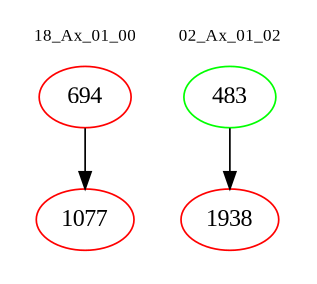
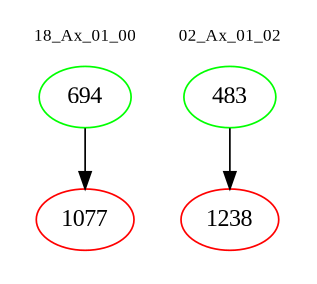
  digraph {
    fontname="Liberation Serif"
    node [color=green fontname="Liberation Serif"]
    edge [color=black fontname="Liberation Serif"]
-   n1 [color=red label=694]
+   n1 [label=694]
    n2 [color=red label=1077]
    n3 [label=483]
-   n4 [color=red label=1938]
+   n4 [color=red label=1238]
    subgraph cluster_1 {
      color=white
      fontsize=10
      label="18_Ax_01_00"
      n1
      n2
    }
    subgraph cluster_2 {
      color=white
      fontsize=10
      label="02_Ax_01_02"
      n3
      n4
    }
    n1 -> n2
    n3 -> n4
  }
